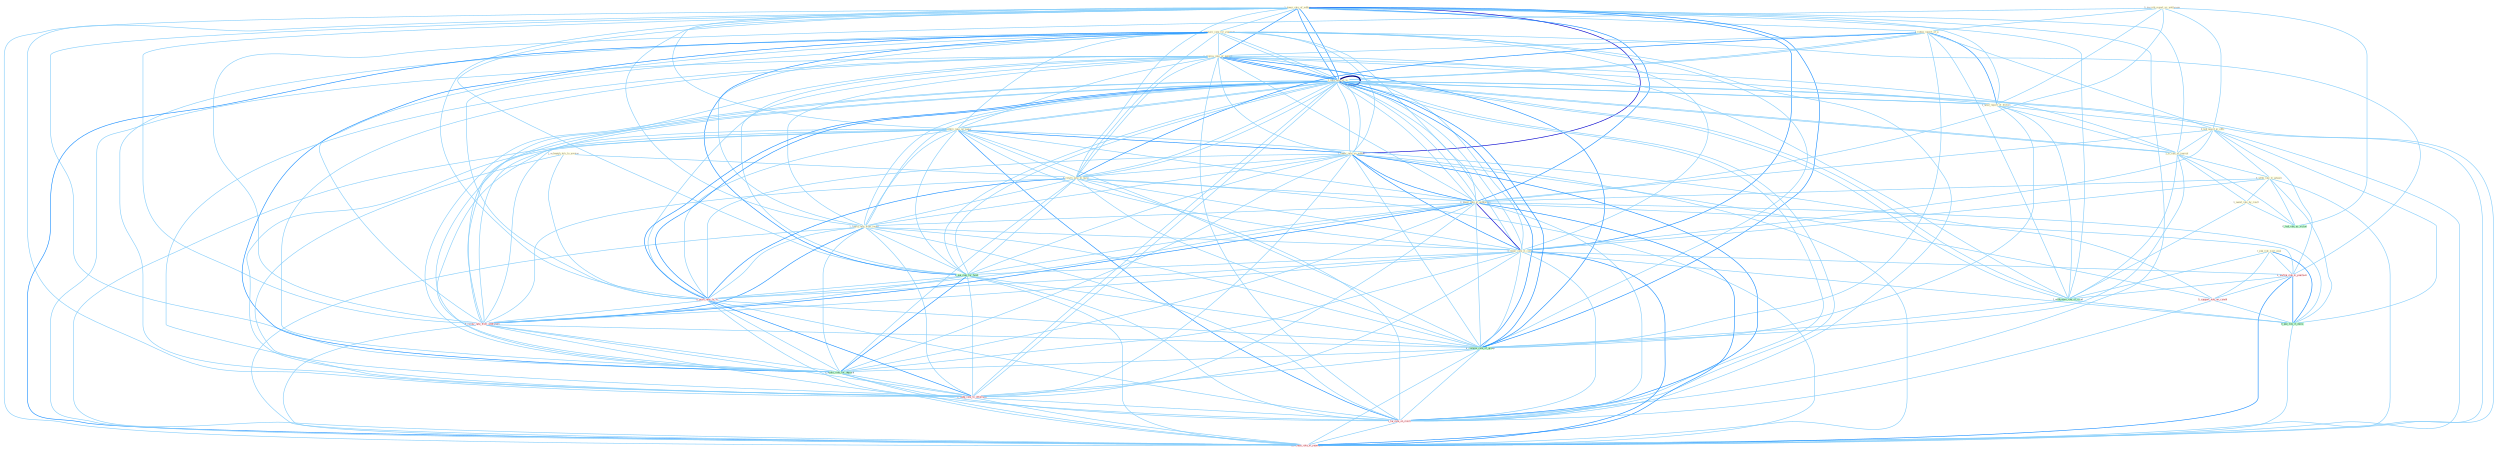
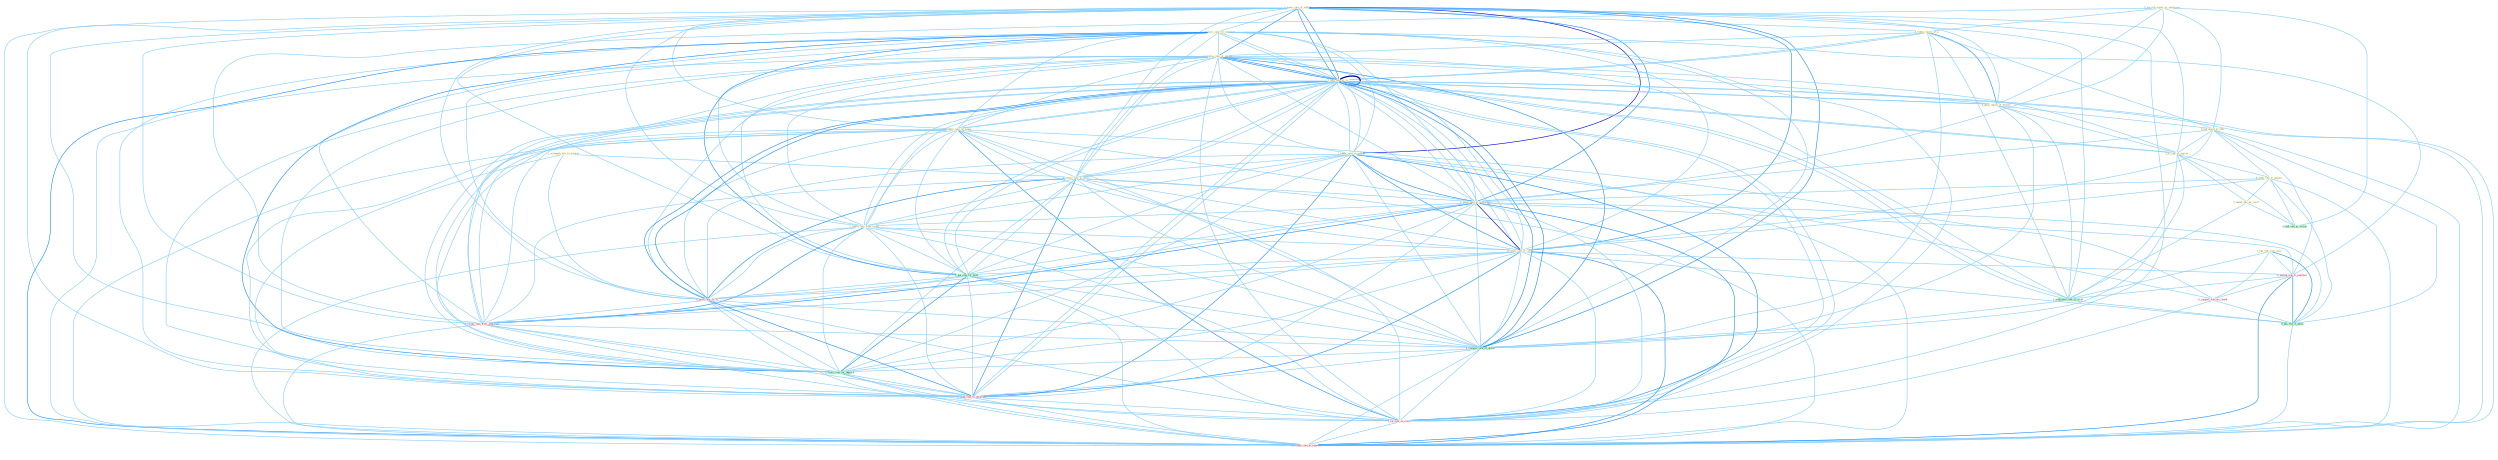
  graph {
    fontname="DejaVu Sans"
    node [color="#ffffe0" fixedsize=true fontcolor="#8b7d6b" fontname="DejaVu Sans" fontsize=4 shape=polygon style=filled]
    edge [color="#87cefa" fontname="DejaVu Sans" w=1]
    "1_lower_rate_of_million " [height=.06 width=.5]
    "0_describ_report_as_entitynam " [height=.06 width=.5]
    "1_follow_report_of_a " [height=.06 width=.5]
    "1_is_rule_of_journal " [height=.06 width=.5]
    "1_announc_rate_for_yearnum " [height=.06 width=.5]
    "1_improv_rate_of_patient " [height=.06 width=.5]
    "1_had_rate_of_% " [height=.06 width=.5]
    "0_write_rule_in_advanc " [height=.06 width=.5]
    "1_label_report_of_friction " [height=.06 width=.5]
    "1_confirm_rate_on_paper " [height=.06 width=.5]
    "0_tell_report_in_offic " [height=.06 width=.5]
    "1_outweigh_risk_to_environ " [height=.06 width=.5]
    "0_plai_role_over_year " [height=.06 width=.5]
    "1_lower_rate_on_million " [height=.06 width=.5]
    "0_return_rate_to_level " [height=.06 width=.5]
    "1_await_rule_by_court " [height=.06 width=.5]
    "0_lower_rate_in_entitynam " [height=.06 width=.5]
    "1_found_rate_from_invest " [height=.06 width=.5]
    "0_lower_rate_in_come " [height=.06 width=.5]
    "1_portrai_role_in_yearnum " [color="#fff0f5" fontcolor="#b22222" height=.06 width=.5]
    "0_push_rate_to_% " [color="#fff0f5" fontcolor="#b22222" height=.06 width=.5]
    "0_receiv_rate_from_entitynam " [color="#fff0f5" fontcolor="#b22222" height=.06 width=.5]
    "0_support_role_on_condit " [color="#fff0f5" fontcolor="#b22222" height=.06 width=.5]
    "0_nudg_rate_to_othernum " [color="#fff0f5" fontcolor="#b22222" height=.06 width=.5]
    "0_ha_rate_on_morn " [color="#fff0f5" fontcolor="#b22222" height=.06 width=.5]
    "0_increas_rate_in_yearnum " [color="#fff0f5" fontcolor="#b22222" height=.06 width=.5]
    "1_pai_rate_for_fund " [color="#BDFCC9" fontcolor="#2f4f4f" height=.06 width=.5]
    "1_entitynam_role_of_court " [color="#BDFCC9" fontcolor="#2f4f4f" height=.06 width=.5]
    "1_compar_rate_of_group " [color="#BDFCC9" fontcolor="#2f4f4f" height=.06 width=.5]
    "1_reduc_rate_for_deposit " [color="#BDFCC9" fontcolor="#2f4f4f" height=.06 width=.5]
    "0_hail_rule_as_victori " [color="#BDFCC9" fontcolor="#2f4f4f" height=.06 width=.5]
    "0_plai_role_in_decis " [color="#BDFCC9" fontcolor="#2f4f4f" height=.06 width=.5]
    subgraph sub_1 {
      "1_lower_rate_of_million "
      "0_describ_report_as_entitynam "
      "1_follow_report_of_a "
      "1_is_rule_of_journal "
      "1_announc_rate_for_yearnum "
      "1_improv_rate_of_patient "
      "1_had_rate_of_% "
      "0_write_rule_in_advanc "
      "1_label_report_of_friction "
      "1_confirm_rate_on_paper "
      "0_tell_report_in_offic "
      "1_outweigh_risk_to_environ "
      "0_plai_role_over_year "
      "1_lower_rate_on_million "
      "0_return_rate_to_level "
      "1_await_rule_by_court "
      "0_lower_rate_in_entitynam "
      "1_found_rate_from_invest "
      "0_lower_rate_in_come "
    }
    subgraph sub_2 {
      "1_portrai_role_in_yearnum "
      "0_push_rate_to_% "
      "0_receiv_rate_from_entitynam "
      "0_support_role_on_condit "
      "0_nudg_rate_to_othernum "
      "0_ha_rate_on_morn "
      "0_increas_rate_in_yearnum "
    }
    "1_lower_rate_of_million " -- "1_follow_report_of_a "
    "1_lower_rate_of_million " -- "1_is_rule_of_journal "
    "1_lower_rate_of_million " -- "1_announc_rate_for_yearnum "
    "1_lower_rate_of_million " -- "1_improv_rate_of_patient " [color="#1e90ff" w=2]
    "1_lower_rate_of_million " -- "1_had_rate_of_% " [color="#1e90ff" w=2]
    "1_lower_rate_of_million " -- "1_had_rate_of_% " [color="#1e90ff" w=2]
    "1_lower_rate_of_million " -- "1_label_report_of_friction "
    "1_lower_rate_of_million " -- "1_confirm_rate_on_paper "
    "1_lower_rate_of_million " -- "1_lower_rate_on_million " [color="#0000cd" w=3]
    "1_lower_rate_of_million " -- "0_return_rate_to_level "
    "1_lower_rate_of_million " -- "0_lower_rate_in_entitynam " [color="#1e90ff" w=2]
    "1_lower_rate_of_million " -- "1_found_rate_from_invest "
    "1_lower_rate_of_million " -- "0_lower_rate_in_come " [color="#1e90ff" w=2]
    "1_lower_rate_of_million " -- "0_push_rate_to_% "
    "1_lower_rate_of_million " -- "0_receiv_rate_from_entitynam "
    "1_lower_rate_of_million " -- "0_nudg_rate_to_othernum "
    "1_lower_rate_of_million " -- "0_ha_rate_on_morn "
    "1_lower_rate_of_million " -- "0_increas_rate_in_yearnum "
    "1_lower_rate_of_million " -- "1_pai_rate_for_fund "
    "1_lower_rate_of_million " -- "1_entitynam_role_of_court "
    "1_lower_rate_of_million " -- "1_compar_rate_of_group " [color="#1e90ff" w=2]
    "1_lower_rate_of_million " -- "1_reduc_rate_for_deposit "
    "0_describ_report_as_entitynam " -- "1_follow_report_of_a "
    "0_describ_report_as_entitynam " -- "1_label_report_of_friction "
    "0_describ_report_as_entitynam " -- "0_tell_report_in_offic "
    "0_describ_report_as_entitynam " -- "0_lower_rate_in_entitynam "
    "0_describ_report_as_entitynam " -- "0_receiv_rate_from_entitynam "
    "0_describ_report_as_entitynam " -- "0_hail_rule_as_victori "
    "1_follow_report_of_a " -- "1_improv_rate_of_patient "
    "1_follow_report_of_a " -- "1_had_rate_of_% "
    "1_follow_report_of_a " -- "1_had_rate_of_% "
    "1_follow_report_of_a " -- "1_label_report_of_friction " [color="#1e90ff" w=2]
    "1_follow_report_of_a " -- "0_tell_report_in_offic "
    "1_follow_report_of_a " -- "1_entitynam_role_of_court "
    "1_follow_report_of_a " -- "1_compar_rate_of_group "
    "1_is_rule_of_journal " -- "1_improv_rate_of_patient "
    "1_is_rule_of_journal " -- "1_had_rate_of_% "
    "1_is_rule_of_journal " -- "1_had_rate_of_% "
    "1_is_rule_of_journal " -- "0_write_rule_in_advanc "
    "1_is_rule_of_journal " -- "1_label_report_of_friction "
    "1_is_rule_of_journal " -- "1_await_rule_by_court "
    "1_is_rule_of_journal " -- "1_entitynam_role_of_court "
    "1_is_rule_of_journal " -- "1_compar_rate_of_group "
    "1_is_rule_of_journal " -- "0_hail_rule_as_victori "
    "1_announc_rate_for_yearnum " -- "1_improv_rate_of_patient "
    "1_announc_rate_for_yearnum " -- "1_had_rate_of_% "
    "1_announc_rate_for_yearnum " -- "1_had_rate_of_% "
    "1_announc_rate_for_yearnum " -- "1_confirm_rate_on_paper "
    "1_announc_rate_for_yearnum " -- "1_lower_rate_on_million "
    "1_announc_rate_for_yearnum " -- "0_return_rate_to_level "
    "1_announc_rate_for_yearnum " -- "0_lower_rate_in_entitynam "
    "1_announc_rate_for_yearnum " -- "1_found_rate_from_invest "
    "1_announc_rate_for_yearnum " -- "0_lower_rate_in_come "
    "1_announc_rate_for_yearnum " -- "1_portrai_role_in_yearnum "
    "1_announc_rate_for_yearnum " -- "0_push_rate_to_% "
    "1_announc_rate_for_yearnum " -- "0_receiv_rate_from_entitynam "
    "1_announc_rate_for_yearnum " -- "0_nudg_rate_to_othernum "
    "1_announc_rate_for_yearnum " -- "0_ha_rate_on_morn "
    "1_announc_rate_for_yearnum " -- "0_increas_rate_in_yearnum " [color="#1e90ff" w=2]
    "1_announc_rate_for_yearnum " -- "1_pai_rate_for_fund " [color="#1e90ff" w=2]
    "1_announc_rate_for_yearnum " -- "1_compar_rate_of_group "
    "1_announc_rate_for_yearnum " -- "1_reduc_rate_for_deposit " [color="#1e90ff" w=2]
    "1_improv_rate_of_patient " -- "1_had_rate_of_% " [color="#1e90ff" w=2]
    "1_improv_rate_of_patient " -- "1_had_rate_of_% " [color="#1e90ff" w=2]
    "1_improv_rate_of_patient " -- "1_label_report_of_friction "
    "1_improv_rate_of_patient " -- "1_confirm_rate_on_paper "
    "1_improv_rate_of_patient " -- "1_lower_rate_on_million "
    "1_improv_rate_of_patient " -- "0_return_rate_to_level "
    "1_improv_rate_of_patient " -- "0_lower_rate_in_entitynam "
    "1_improv_rate_of_patient " -- "1_found_rate_from_invest "
    "1_improv_rate_of_patient " -- "0_lower_rate_in_come "
    "1_improv_rate_of_patient " -- "0_push_rate_to_% "
    "1_improv_rate_of_patient " -- "0_receiv_rate_from_entitynam "
    "1_improv_rate_of_patient " -- "0_nudg_rate_to_othernum "
    "1_improv_rate_of_patient " -- "0_ha_rate_on_morn "
    "1_improv_rate_of_patient " -- "0_increas_rate_in_yearnum "
    "1_improv_rate_of_patient " -- "1_pai_rate_for_fund "
    "1_improv_rate_of_patient " -- "1_entitynam_role_of_court "
    "1_improv_rate_of_patient " -- "1_compar_rate_of_group " [color="#1e90ff" w=2]
    "1_improv_rate_of_patient " -- "1_reduc_rate_for_deposit "
    "1_had_rate_of_% " -- "1_had_rate_of_% " [color="#000080" style=bold w=4]
    "1_had_rate_of_% " -- "1_label_report_of_friction "
    "1_had_rate_of_% " -- "1_confirm_rate_on_paper "
    "1_had_rate_of_% " -- "1_lower_rate_on_million "
    "1_had_rate_of_% " -- "0_return_rate_to_level "
    "1_had_rate_of_% " -- "0_lower_rate_in_entitynam "
    "1_had_rate_of_% " -- "1_found_rate_from_invest "
    "1_had_rate_of_% " -- "0_lower_rate_in_come "
    "1_had_rate_of_% " -- "0_push_rate_to_% " [color="#1e90ff" w=2]
    "1_had_rate_of_% " -- "0_receiv_rate_from_entitynam "
    "1_had_rate_of_% " -- "0_nudg_rate_to_othernum "
    "1_had_rate_of_% " -- "0_nudg_rate_to_othernum "
    "1_had_rate_of_% " -- "0_ha_rate_on_morn "
    "1_had_rate_of_% " -- "0_ha_rate_on_morn "
    "1_had_rate_of_% " -- "0_increas_rate_in_yearnum "
    "1_had_rate_of_% " -- "0_increas_rate_in_yearnum "
    "1_had_rate_of_% " -- "1_pai_rate_for_fund "
    "1_had_rate_of_% " -- "1_entitynam_role_of_court "
    "1_had_rate_of_% " -- "1_compar_rate_of_group " [color="#1e90ff" w=2]
    "1_had_rate_of_% " -- "1_reduc_rate_for_deposit "
    "1_had_rate_of_% " -- "1_reduc_rate_for_deposit "
    "0_write_rule_in_advanc " -- "0_tell_report_in_offic "
    "0_write_rule_in_advanc " -- "1_await_rule_by_court "
    "0_write_rule_in_advanc " -- "0_lower_rate_in_entitynam "
    "0_write_rule_in_advanc " -- "0_lower_rate_in_come "
    "0_write_rule_in_advanc " -- "0_increas_rate_in_yearnum "
    "0_write_rule_in_advanc " -- "0_hail_rule_as_victori "
    "0_write_rule_in_advanc " -- "0_plai_role_in_decis "
    "1_label_report_of_friction " -- "1_had_rate_of_% "
    "1_label_report_of_friction " -- "0_tell_report_in_offic "
    "1_label_report_of_friction " -- "1_entitynam_role_of_court "
    "1_label_report_of_friction " -- "1_compar_rate_of_group "
    "1_confirm_rate_on_paper " -- "1_had_rate_of_% "
-   "1_confirm_rate_on_paper " -- "1_lower_rate_on_million " [color="#1e90ff" w=2]
    "1_confirm_rate_on_paper " -- "0_return_rate_to_level "
    "1_confirm_rate_on_paper " -- "0_lower_rate_in_entitynam "
    "1_confirm_rate_on_paper " -- "1_found_rate_from_invest "
    "1_confirm_rate_on_paper " -- "0_lower_rate_in_come "
    "1_confirm_rate_on_paper " -- "0_push_rate_to_% "
    "1_confirm_rate_on_paper " -- "0_receiv_rate_from_entitynam "
    "1_confirm_rate_on_paper " -- "0_support_role_on_condit "
    "1_confirm_rate_on_paper " -- "0_nudg_rate_to_othernum "
    "1_confirm_rate_on_paper " -- "0_ha_rate_on_morn " [color="#1e90ff" w=2]
    "1_confirm_rate_on_paper " -- "0_increas_rate_in_yearnum "
    "1_confirm_rate_on_paper " -- "1_pai_rate_for_fund "
    "1_confirm_rate_on_paper " -- "1_compar_rate_of_group "
    "1_confirm_rate_on_paper " -- "1_reduc_rate_for_deposit "
    "0_tell_report_in_offic " -- "1_is_rule_of_journal "
    "0_tell_report_in_offic " -- "0_lower_rate_in_entitynam "
    "0_tell_report_in_offic " -- "0_lower_rate_in_come "
    "0_tell_report_in_offic " -- "1_portrai_role_in_yearnum "
    "0_tell_report_in_offic " -- "0_increas_rate_in_yearnum "
    "0_tell_report_in_offic " -- "0_plai_role_in_decis "
    "1_outweigh_risk_to_environ " -- "0_return_rate_to_level "
    "1_outweigh_risk_to_environ " -- "0_push_rate_to_% "
    "1_outweigh_risk_to_environ " -- "0_nudg_rate_to_othernum "
    "0_plai_role_over_year " -- "1_portrai_role_in_yearnum "
    "0_plai_role_over_year " -- "0_support_role_on_condit "
    "0_plai_role_over_year " -- "1_entitynam_role_of_court "
    "0_plai_role_over_year " -- "0_plai_role_in_decis " [color="#1e90ff" w=2]
    "1_lower_rate_on_million " -- "1_had_rate_of_% "
    "1_lower_rate_on_million " -- "0_return_rate_to_level "
    "1_lower_rate_on_million " -- "0_lower_rate_in_entitynam " [color="#1e90ff" w=2]
    "1_lower_rate_on_million " -- "1_found_rate_from_invest "
    "1_lower_rate_on_million " -- "0_lower_rate_in_come " [color="#1e90ff" w=2]
    "1_lower_rate_on_million " -- "0_push_rate_to_% "
    "1_lower_rate_on_million " -- "0_support_role_on_condit "
-   "1_lower_rate_on_million " -- "0_nudg_rate_to_othernum "
+   "1_lower_rate_on_million " -- "0_nudg_rate_to_othernum " [color="#1e90ff"]
    "1_lower_rate_on_million " -- "0_ha_rate_on_morn " [color="#1e90ff" w=2]
    "1_lower_rate_on_million " -- "0_increas_rate_in_yearnum "
    "1_lower_rate_on_million " -- "1_pai_rate_for_fund "
    "1_lower_rate_on_million " -- "1_compar_rate_of_group "
    "1_lower_rate_on_million " -- "1_reduc_rate_for_deposit "
    "0_return_rate_to_level " -- "1_had_rate_of_% "
    "0_return_rate_to_level " -- "0_lower_rate_in_entitynam "
    "0_return_rate_to_level " -- "1_found_rate_from_invest "
    "0_return_rate_to_level " -- "0_lower_rate_in_come "
    "0_return_rate_to_level " -- "0_push_rate_to_% " [color="#1e90ff" w=2]
    "0_return_rate_to_level " -- "0_receiv_rate_from_entitynam "
-   "0_return_rate_to_level " -- "1_follow_report_of_a " [color="#1e90ff" w=2]
+   "0_return_rate_to_level " -- "0_nudg_rate_to_othernum " [color="#1e90ff" w=2]
    "0_return_rate_to_level " -- "0_ha_rate_on_morn "
    "0_return_rate_to_level " -- "0_increas_rate_in_yearnum "
    "0_return_rate_to_level " -- "1_pai_rate_for_fund "
    "0_return_rate_to_level " -- "1_compar_rate_of_group "
    "0_return_rate_to_level " -- "1_reduc_rate_for_deposit "
    "1_await_rule_by_court " -- "1_entitynam_role_of_court "
    "1_await_rule_by_court " -- "0_hail_rule_as_victori "
    "0_lower_rate_in_entitynam " -- "1_had_rate_of_% "
    "0_lower_rate_in_entitynam " -- "1_found_rate_from_invest "
    "0_lower_rate_in_entitynam " -- "0_lower_rate_in_come " [color="#0000cd" w=3]
    "0_lower_rate_in_entitynam " -- "1_portrai_role_in_yearnum "
    "0_lower_rate_in_entitynam " -- "0_push_rate_to_% "
    "0_lower_rate_in_entitynam " -- "0_receiv_rate_from_entitynam " [color="#1e90ff" w=2]
    "0_lower_rate_in_entitynam " -- "0_nudg_rate_to_othernum "
    "0_lower_rate_in_entitynam " -- "0_ha_rate_on_morn "
    "0_lower_rate_in_entitynam " -- "0_increas_rate_in_yearnum " [color="#1e90ff" w=2]
    "0_lower_rate_in_entitynam " -- "1_pai_rate_for_fund "
    "0_lower_rate_in_entitynam " -- "1_compar_rate_of_group "
    "0_lower_rate_in_entitynam " -- "1_reduc_rate_for_deposit "
    "0_lower_rate_in_entitynam " -- "0_plai_role_in_decis "
    "1_found_rate_from_invest " -- "1_had_rate_of_% "
    "1_found_rate_from_invest " -- "0_lower_rate_in_come "
    "1_found_rate_from_invest " -- "0_push_rate_to_% "
    "1_found_rate_from_invest " -- "0_receiv_rate_from_entitynam " [color="#1e90ff" w=2]
    "1_found_rate_from_invest " -- "0_nudg_rate_to_othernum "
    "1_found_rate_from_invest " -- "0_ha_rate_on_morn "
    "1_found_rate_from_invest " -- "0_increas_rate_in_yearnum "
    "1_found_rate_from_invest " -- "1_pai_rate_for_fund "
    "1_found_rate_from_invest " -- "1_compar_rate_of_group "
    "1_found_rate_from_invest " -- "1_reduc_rate_for_deposit "
    "0_lower_rate_in_come " -- "1_had_rate_of_% "
    "0_lower_rate_in_come " -- "1_portrai_role_in_yearnum "
    "0_lower_rate_in_come " -- "0_push_rate_to_% "
    "0_lower_rate_in_come " -- "0_receiv_rate_from_entitynam "
-   "0_lower_rate_in_come " -- "0_nudg_rate_to_othernum "
+   "0_lower_rate_in_come " -- "0_nudg_rate_to_othernum " [color="#1e90ff"]
    "0_lower_rate_in_come " -- "0_ha_rate_on_morn "
    "0_lower_rate_in_come " -- "0_increas_rate_in_yearnum " [color="#1e90ff" w=2]
    "0_lower_rate_in_come " -- "1_pai_rate_for_fund "
    "0_lower_rate_in_come " -- "1_compar_rate_of_group "
    "0_lower_rate_in_come " -- "1_reduc_rate_for_deposit "
    "0_lower_rate_in_come " -- "0_plai_role_in_decis "
    "1_portrai_role_in_yearnum " -- "0_support_role_on_condit "
    "1_portrai_role_in_yearnum " -- "0_increas_rate_in_yearnum " [color="#1e90ff" w=2]
    "1_portrai_role_in_yearnum " -- "1_entitynam_role_of_court "
    "1_portrai_role_in_yearnum " -- "0_plai_role_in_decis " [color="#1e90ff" w=2]
    "0_push_rate_to_% " -- "1_had_rate_of_% " [color="#1e90ff" w=2]
    "0_push_rate_to_% " -- "0_receiv_rate_from_entitynam "
    "0_push_rate_to_% " -- "0_nudg_rate_to_othernum " [color="#1e90ff" w=2]
    "0_push_rate_to_% " -- "0_ha_rate_on_morn "
    "0_push_rate_to_% " -- "0_increas_rate_in_yearnum "
    "0_push_rate_to_% " -- "1_compar_rate_of_group "
    "0_push_rate_to_% " -- "1_reduc_rate_for_deposit "
    "0_receiv_rate_from_entitynam " -- "1_had_rate_of_% "
    "0_receiv_rate_from_entitynam " -- "0_nudg_rate_to_othernum "
    "0_receiv_rate_from_entitynam " -- "0_ha_rate_on_morn "
    "0_receiv_rate_from_entitynam " -- "0_increas_rate_in_yearnum "
    "0_receiv_rate_from_entitynam " -- "1_compar_rate_of_group "
    "0_receiv_rate_from_entitynam " -- "1_reduc_rate_for_deposit "
    "0_support_role_on_condit " -- "0_ha_rate_on_morn "
    "0_support_role_on_condit " -- "0_plai_role_in_decis "
    "0_nudg_rate_to_othernum " -- "0_ha_rate_on_morn "
    "0_nudg_rate_to_othernum " -- "0_increas_rate_in_yearnum "
    "0_ha_rate_on_morn " -- "0_increas_rate_in_yearnum "
    "1_pai_rate_for_fund " -- "1_had_rate_of_% "
    "1_pai_rate_for_fund " -- "0_push_rate_to_% "
    "1_pai_rate_for_fund " -- "0_receiv_rate_from_entitynam "
    "1_pai_rate_for_fund " -- "0_nudg_rate_to_othernum "
    "1_pai_rate_for_fund " -- "0_ha_rate_on_morn "
    "1_pai_rate_for_fund " -- "0_increas_rate_in_yearnum "
    "1_pai_rate_for_fund " -- "1_compar_rate_of_group "
    "1_pai_rate_for_fund " -- "1_reduc_rate_for_deposit " [color="#1e90ff" w=2]
    "1_entitynam_role_of_court " -- "1_had_rate_of_% "
    "1_entitynam_role_of_court " -- "1_compar_rate_of_group "
    "1_entitynam_role_of_court " -- "0_plai_role_in_decis "
    "1_compar_rate_of_group " -- "1_had_rate_of_% " [color="#1e90ff" w=2]
    "1_compar_rate_of_group " -- "0_nudg_rate_to_othernum "
    "1_compar_rate_of_group " -- "0_ha_rate_on_morn "
    "1_compar_rate_of_group " -- "0_increas_rate_in_yearnum "
    "1_compar_rate_of_group " -- "1_reduc_rate_for_deposit "
    "1_reduc_rate_for_deposit " -- "0_nudg_rate_to_othernum "
    "1_reduc_rate_for_deposit " -- "0_ha_rate_on_morn "
    "1_reduc_rate_for_deposit " -- "0_increas_rate_in_yearnum "
    "0_plai_role_in_decis " -- "0_increas_rate_in_yearnum "
  }
